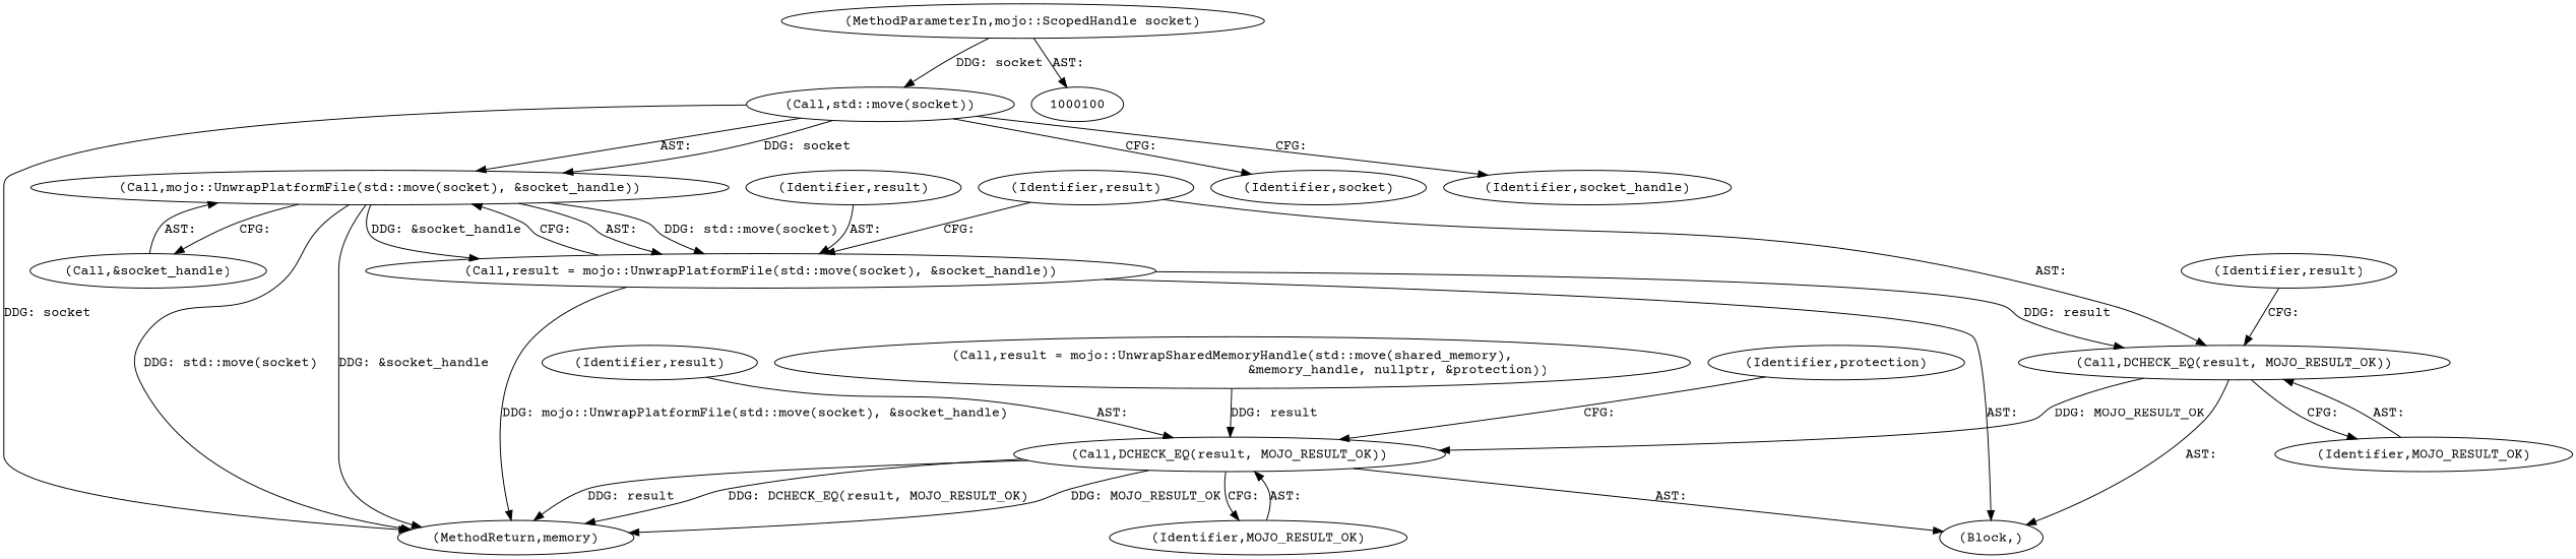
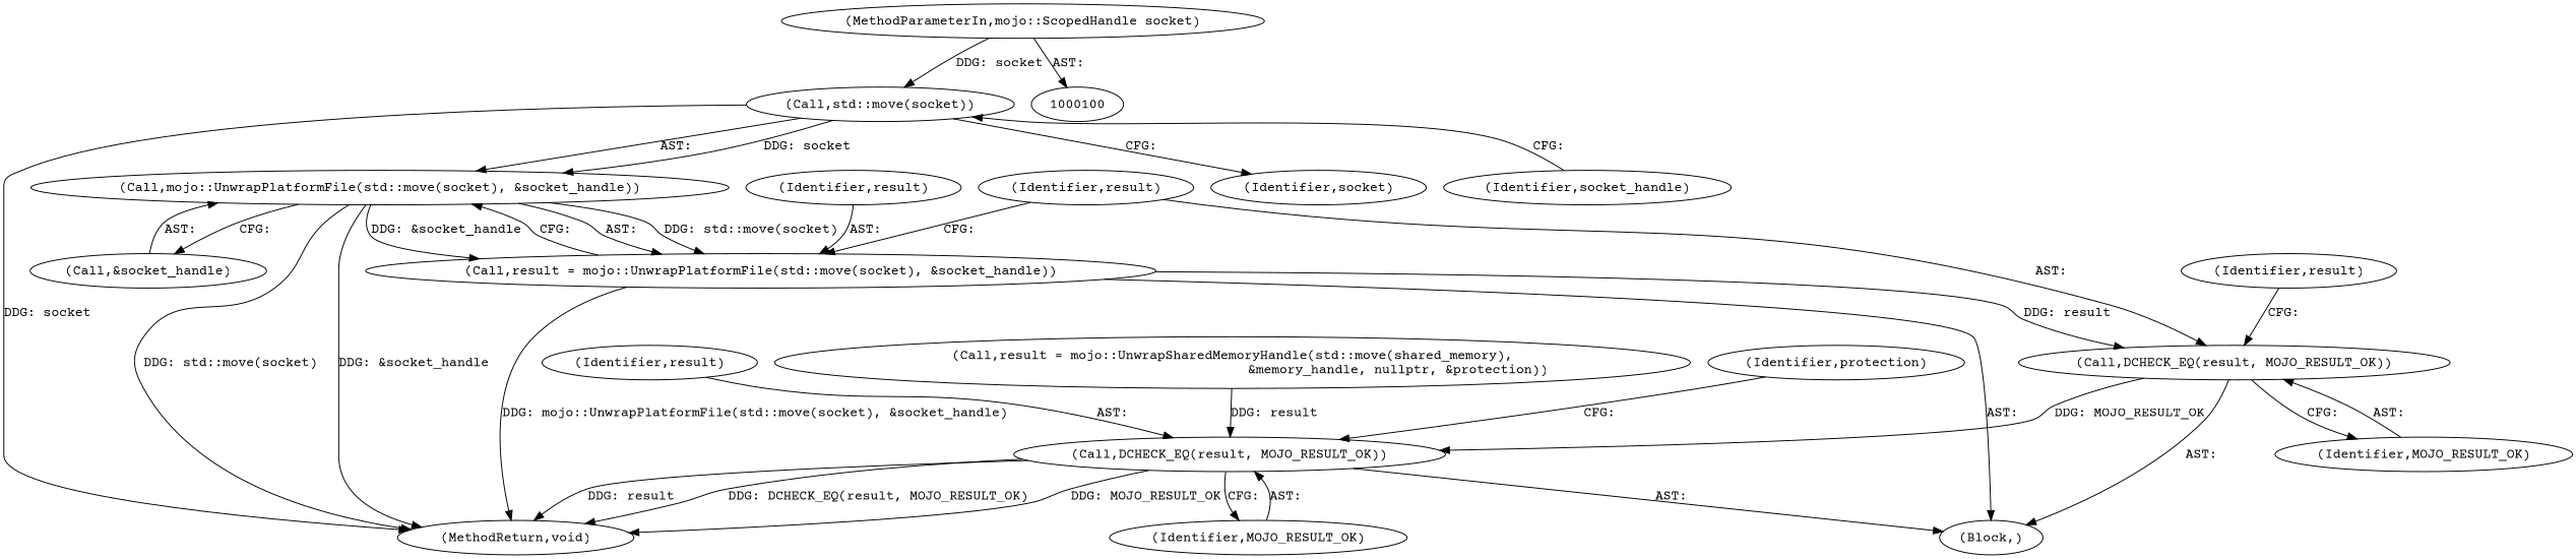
  digraph {
    fontname="Courier Prime"
    node [fontname="Courier Prime"]
    edge [fontname="Courier Prime"]
    n1 [label="(Call,std::move(socket))"]
    n2 [label="(Call,mojo::UnwrapPlatformFile(std::move(socket), &socket_handle))"]
    n3 [label="(Identifier,socket)"]
-   n4 [label="(MethodReturn,memory)"]
+   n4 [label="(MethodReturn,void)"]
    n5 [label="(Call,result = mojo::UnwrapPlatformFile(std::move(socket), &socket_handle))"]
    n6 [label="(Call,&socket_handle)"]
    n7 [label="(MethodParameterIn,mojo::ScopedHandle socket)"]
    1000100
    n9 [label="(Call,DCHECK_EQ(result, MOJO_RESULT_OK))"]
    n10 [label="(Block,)"]
    n11 [label="(Call,DCHECK_EQ(result, MOJO_RESULT_OK))"]
    n12 [label="(Identifier,MOJO_RESULT_OK)"]
    n13 [label="(Identifier,MOJO_RESULT_OK)"]
    n14 [label="(Identifier,result)"]
    n15 [label="(Identifier,protection)"]
    n16 [label="(Identifier,result)"]
    n17 [label="(Identifier,result)"]
    n18 [label="(Identifier,socket_handle)"]
    n19 [label="(Identifier,result)"]
    n20 [label="(Call,result = mojo::UnwrapSharedMemoryHandle(std::move(shared_memory),\n                                          &memory_handle, nullptr, &protection))"]
    n1 -> n2 [label="AST: "]
    n1 -> n2 [label="DDG: socket"]
    n1 -> n3 [label="CFG: "]
    n1 -> n4 [label="DDG: socket"]
    n2 -> n4 [label="DDG: std::move(socket)"]
    n2 -> n4 [label="DDG: &socket_handle"]
    n2 -> n5 [label="AST: "]
    n2 -> n5 [label="DDG: std::move(socket)"]
    n2 -> n5 [label="DDG: &socket_handle"]
    n2 -> n6 [label="CFG: "]
    n5 -> n2 [label="CFG: "]
    n5 -> n4 [label="DDG: mojo::UnwrapPlatformFile(std::move(socket), &socket_handle)"]
    n5 -> n9 [label="DDG: result"]
    n5 -> n10 [label="AST: "]
    n6 -> n2 [label="AST: "]
    n7 -> n1 [label="DDG: socket"]
    n7 -> 1000100 [label="AST: "]
    n9 -> n10 [label="AST: "]
    n9 -> n11 [label="DDG: MOJO_RESULT_OK"]
    n9 -> n12 [label="CFG: "]
    n11 -> n4 [label="DDG: DCHECK_EQ(result, MOJO_RESULT_OK)"]
    n11 -> n4 [label="DDG: MOJO_RESULT_OK"]
    n11 -> n4 [label="DDG: result"]
    n11 -> n10 [label="AST: "]
    n11 -> n13 [label="CFG: "]
    n12 -> n9 [label="AST: "]
    n13 -> n11 [label="AST: "]
    n14 -> n5 [label="AST: "]
    n15 -> n11 [label="CFG: "]
    n16 -> n5 [label="CFG: "]
    n16 -> n9 [label="AST: "]
    n17 -> n9 [label="CFG: "]
-   n1 -> n18 [label="CFG: "]
+   n18 -> n1 [label="CFG: "]
    n19 -> n11 [label="AST: "]
    n20 -> n11 [label="DDG: result"]
  }
